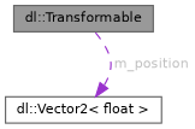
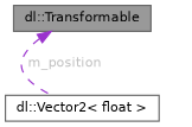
  digraph {
    node [color=gray40 fontname=Helvetica fontsize=10 shape=box style=filled]
    n1 [fillcolor=grey60 fontcolor=black height=0.2 label="dl::Transformable" width=0.4]
    n2 [fillcolor=white height=0.2 label="dl::Vector2\< float \>" width=0.4]
-   n2 -> n1 [color=darkorchid3 dir=back fontcolor=grey fontname=Helvetica fontsize=10 label=" m_position" labelfontname=Helvetica labelfontsize=10 style=dashed]
+   n1 -> n2 [color=darkorchid3 dir=back fontcolor=grey fontname=Helvetica fontsize=10 label=" m_position" labelfontname=Helvetica labelfontsize=10 style=dashed]
  }
